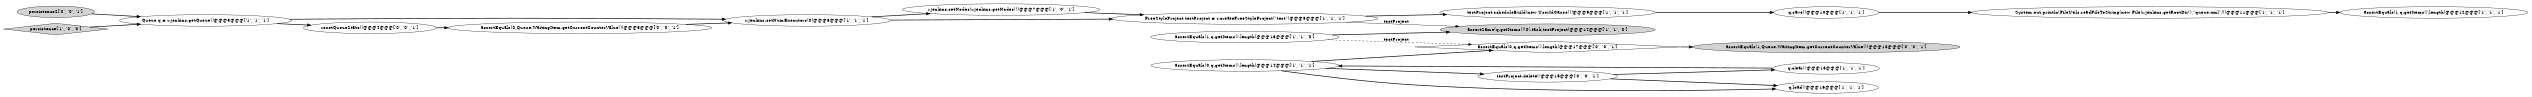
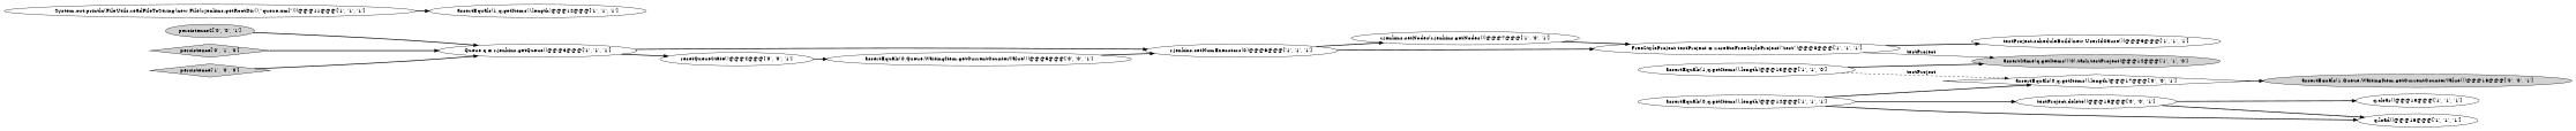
  digraph {
    rankdir=LR
    node [fillcolor=white shape=ellipse style=filled]
    edge [style=bold]
    n1 [fillcolor=lightgray label="persistence2['0', '0', '1']"]
    n2 [label="Queue q = r.jenkins.getQueue()@@@3@@@['1', '1', '1']"]
    n3 [label="r.jenkins.setNumExecutors(0)@@@6@@@['1', '1', '1']"]
    n4 [label="resetQueueState()@@@4@@@['0', '0', '1']"]
    n5 [label="assertEquals(0,Queue.WaitingItem.getCurrentCounterValue())@@@5@@@['0', '0', '1']"]
    n6 [label="r.jenkins.setNodes(r.jenkins.getNodes())@@@7@@@['1', '0', '1']"]
    n7 [label="FreeStyleProject testProject = r.createFreeStyleProject(\"test\")@@@8@@@['1', '1', '1']"]
    n8 [label="testProject.delete()@@@15@@@['0', '0', '1']"]
    n9 [label="q.load()@@@16@@@['1', '1', '1']"]
    n10 [label="q.clear()@@@13@@@['1', '1', '1']"]
-   n11 [label="q.save()@@@10@@@['1', '1', '1']"]
    n12 [label="System.out.println(FileUtils.readFileToString(new File(r.jenkins.getRootDir(),\"queue.xml\")))@@@11@@@['1', '1', '1']"]
    n13 [label="assertEquals(1,q.getItems().length)@@@12@@@['1', '1', '1']"]
    n14 [label="assertEquals(0,q.getItems().length)@@@14@@@['1', '1', '1']"]
    n15 [label="assertEquals(0,q.getItems().length)@@@17@@@['0', '0', '1']" shape=diamond]
    n16 [fillcolor=lightgray label="assertEquals(1,Queue.WaitingItem.getCurrentCounterValue())@@@18@@@['0', '0', '1']"]
    n17 [label="testProject.scheduleBuild(new UserIdCause())@@@9@@@['1', '1', '1']"]
    n18 [fillcolor=lightgray label="assertSame(q.getItems()(0(.task,testProject)@@@14@@@['1', '1', '0']"]
    n19 [label="assertEquals(1,q.getItems().length)@@@13@@@['1', '1', '0']"]
+   n20 [fillcolor=lightgray label="persistence['0', '1', '0']" shape=diamond]
    n21 [fillcolor=lightgray label="persistence['1', '0', '0']" shape=diamond]
    n1 -> n2
    n2 -> n3
    n2 -> n4
    n3 -> n6
    n3 -> n7
    n4 -> n5
    n5 -> n3
    n6 -> n7
    n7 -> n17
    n7 -> n18 [label=testProject style=solid]
    n8 -> n9
    n8 -> n10
-   n10 -> n14
-   n11 -> n12
    n12 -> n13
    n14 -> n8
    n14 -> n9
    n14 -> n15
    n15 -> n16
-   n17 -> n11
    n19 -> n15 [label=testProject style=dashed]
    n19 -> n18
+   n20 -> n2
    n21 -> n2
  }
